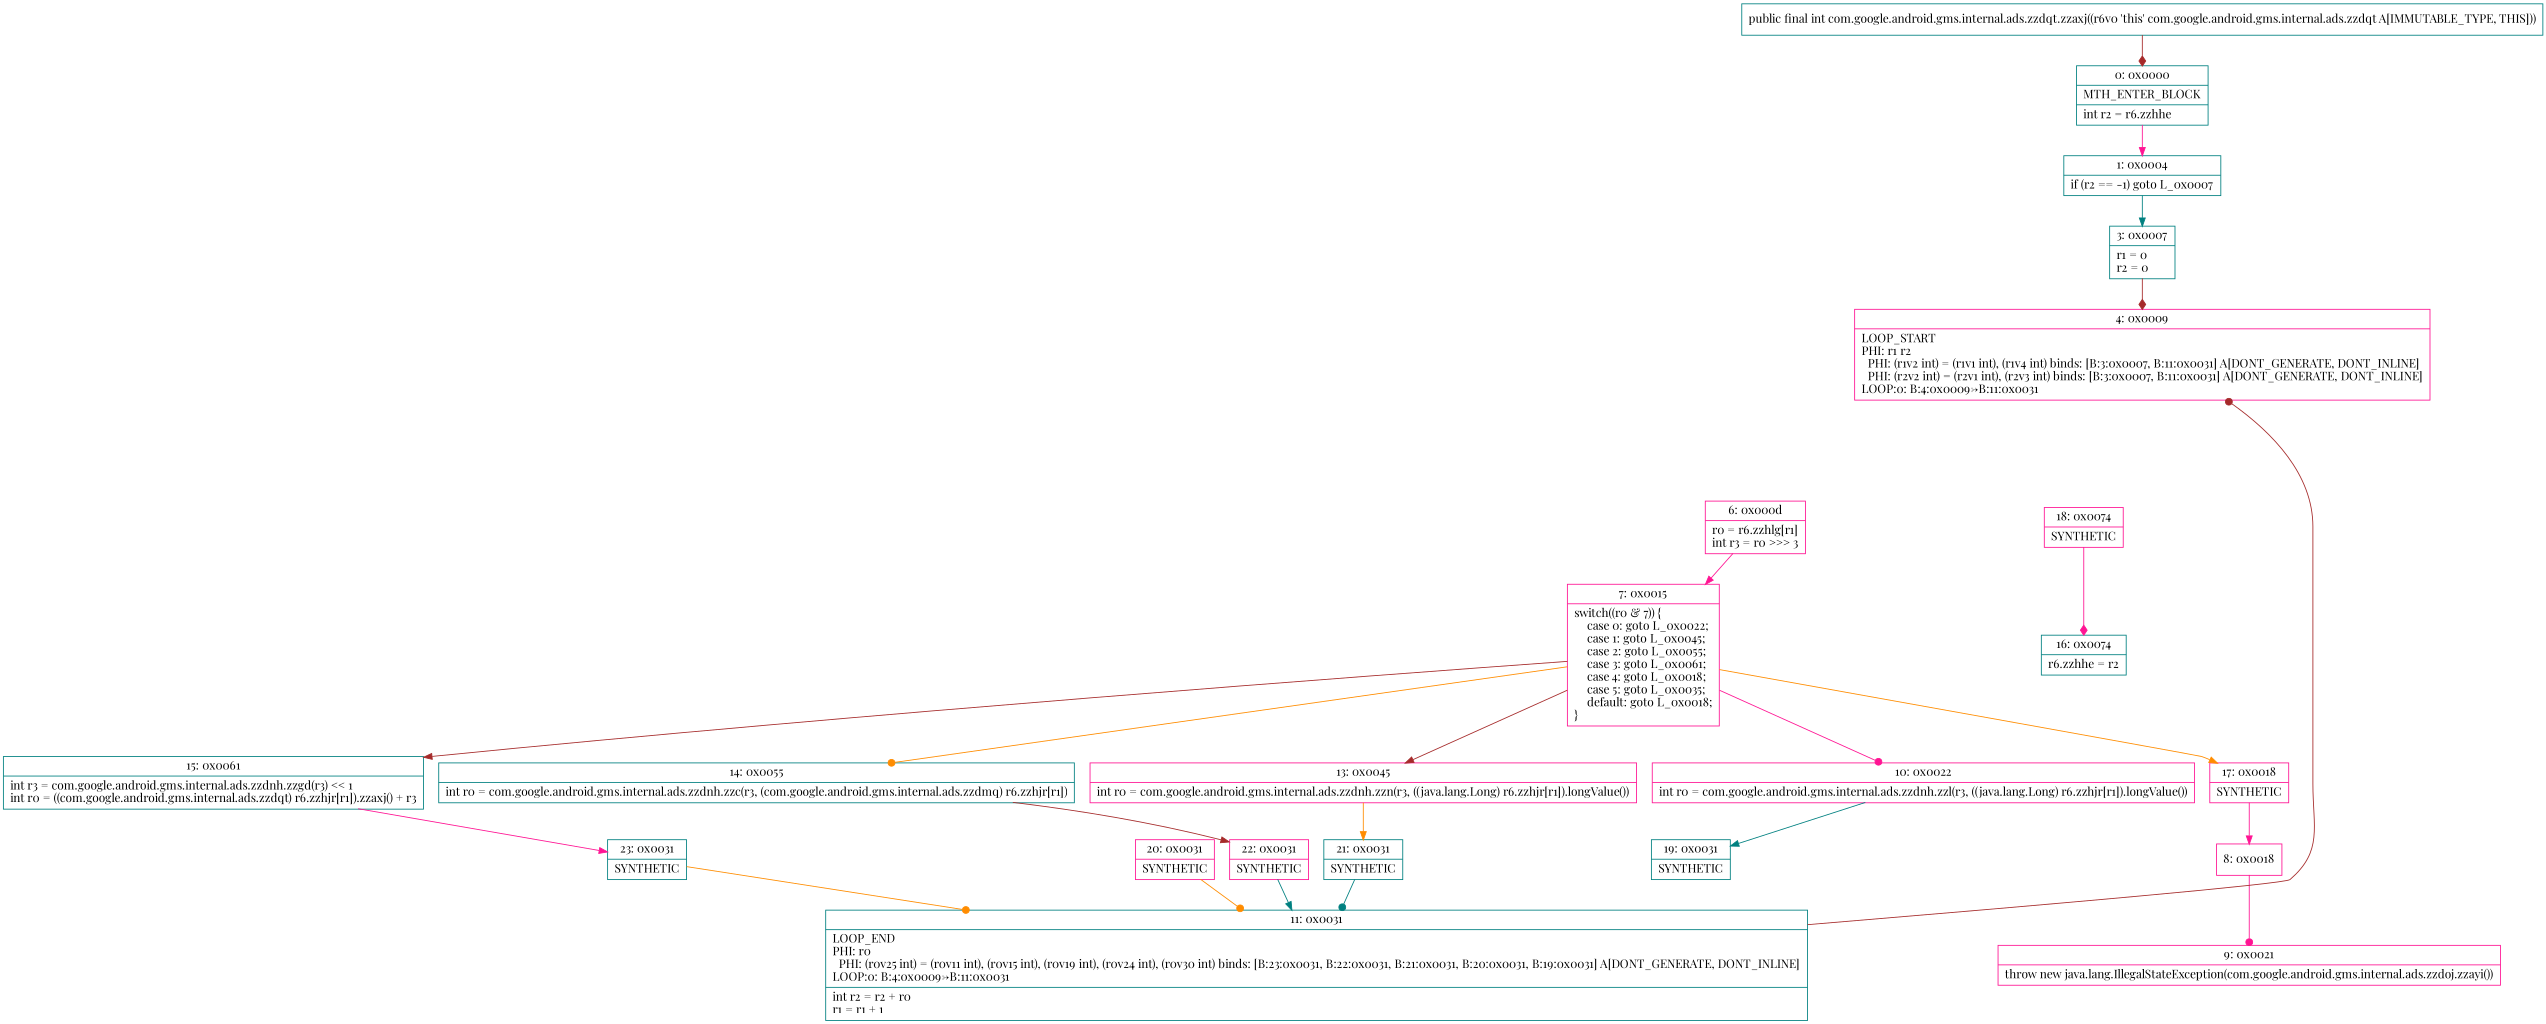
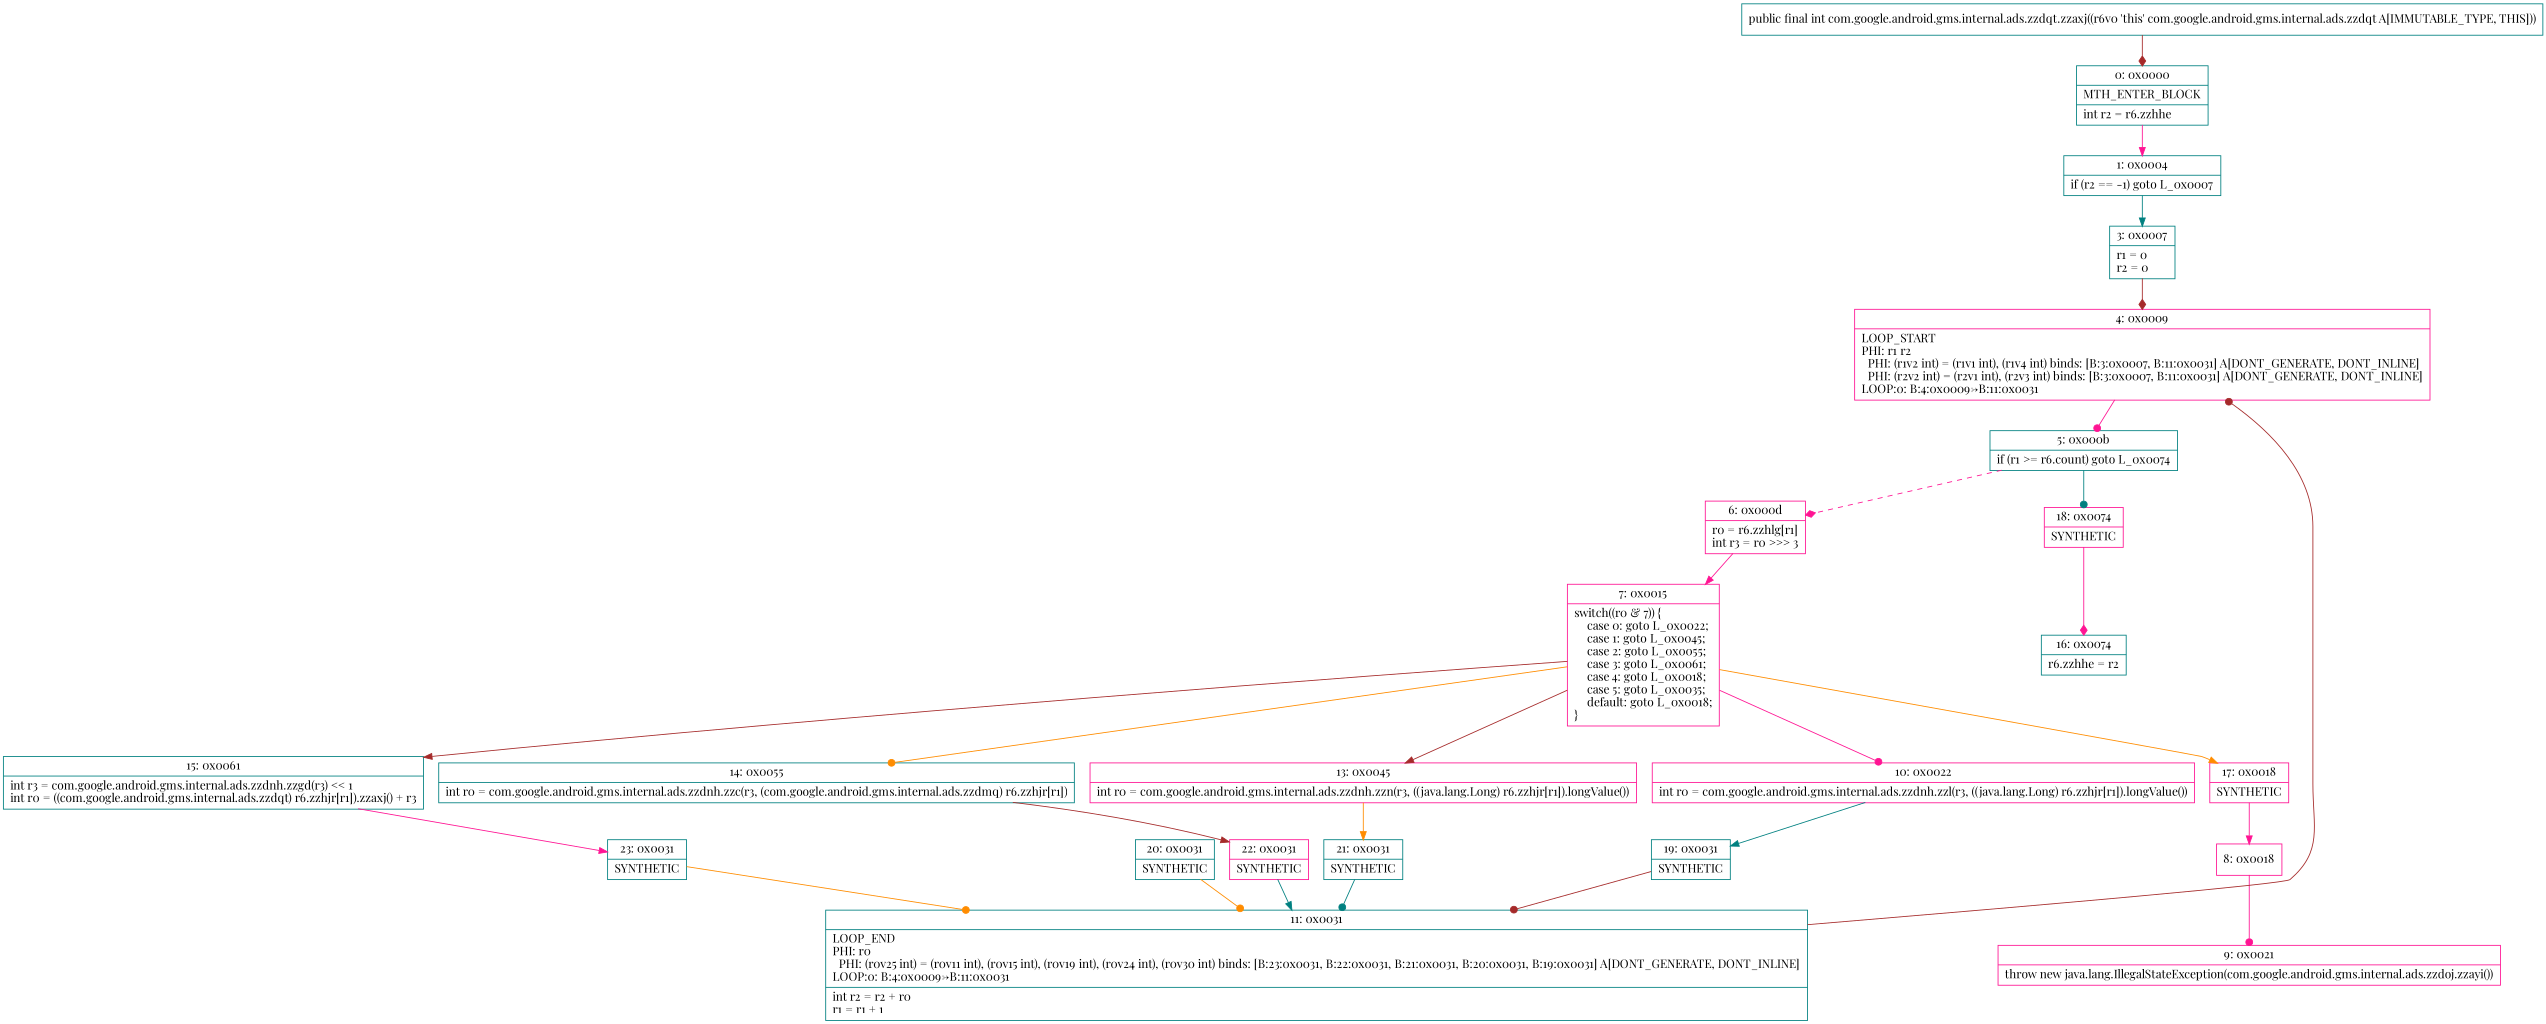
  digraph {
    fontname="Playfair Display"
    node [color=teal fontname="Playfair Display" shape=record]
    edge [arrowhead=normal color=deeppink fontname="Playfair Display"]
    n1 [label="{0\:\ 0x0000|MTH_ENTER_BLOCK\l|int r2 = r6.zzhhe\l}"]
    n2 [label="{1\:\ 0x0004|if (r2 == \-1) goto L_0x0007\l}"]
    n3 [label="{3\:\ 0x0007|r1 = 0\lr2 = 0\l}"]
    n4 [color=deeppink label="{4\:\ 0x0009|LOOP_START\lPHI: r1 r2 \l  PHI: (r1v2 int) = (r1v1 int), (r1v4 int) binds: [B:3:0x0007, B:11:0x0031] A[DONT_GENERATE, DONT_INLINE]\l  PHI: (r2v2 int) = (r2v1 int), (r2v3 int) binds: [B:3:0x0007, B:11:0x0031] A[DONT_GENERATE, DONT_INLINE]\lLOOP:0: B:4:0x0009\-\>B:11:0x0031\l}"]
+   n5 [label="{5\:\ 0x000b|if (r1 \>= r6.count) goto L_0x0074\l}"]
    n6 [color=deeppink label="{6\:\ 0x000d|r0 = r6.zzhlg[r1]\lint r3 = r0 \>\>\> 3\l}"]
    n7 [color=deeppink label="{18\:\ 0x0074|SYNTHETIC\l}"]
    n8 [color=deeppink label="{7\:\ 0x0015|switch((r0 & 7)) \{\l    case 0: goto L_0x0022;\l    case 1: goto L_0x0045;\l    case 2: goto L_0x0055;\l    case 3: goto L_0x0061;\l    case 4: goto L_0x0018;\l    case 5: goto L_0x0035;\l    default: goto L_0x0018;\l\}\l}"]
    n9 [label="{16\:\ 0x0074|r6.zzhhe = r2\l}"]
    n10 [color=deeppink label="{10\:\ 0x0022|int r0 = com.google.android.gms.internal.ads.zzdnh.zzl(r3, ((java.lang.Long) r6.zzhjr[r1]).longValue())\l}"]
    n11 [color=deeppink label="{13\:\ 0x0045|int r0 = com.google.android.gms.internal.ads.zzdnh.zzn(r3, ((java.lang.Long) r6.zzhjr[r1]).longValue())\l}"]
    n12 [label="{14\:\ 0x0055|int r0 = com.google.android.gms.internal.ads.zzdnh.zzc(r3, (com.google.android.gms.internal.ads.zzdmq) r6.zzhjr[r1])\l}"]
    n13 [label="{15\:\ 0x0061|int r3 = com.google.android.gms.internal.ads.zzdnh.zzgd(r3) \<\< 1\lint r0 = ((com.google.android.gms.internal.ads.zzdqt) r6.zzhjr[r1]).zzaxj() + r3\l}"]
    n14 [color=deeppink label="{17\:\ 0x0018|SYNTHETIC\l}"]
    n15 [label="{19\:\ 0x0031|SYNTHETIC\l}"]
    n16 [label="{21\:\ 0x0031|SYNTHETIC\l}"]
    n17 [color=deeppink label="{22\:\ 0x0031|SYNTHETIC\l}"]
    n18 [label="{23\:\ 0x0031|SYNTHETIC\l}"]
    n19 [color=deeppink label="{8\:\ 0x0018}"]
    n20 [color=deeppink label="{9\:\ 0x0021|throw new java.lang.IllegalStateException(com.google.android.gms.internal.ads.zzdoj.zzayi())\l}"]
    n21 [label="{11\:\ 0x0031|LOOP_END\lPHI: r0 \l  PHI: (r0v25 int) = (r0v11 int), (r0v15 int), (r0v19 int), (r0v24 int), (r0v30 int) binds: [B:23:0x0031, B:22:0x0031, B:21:0x0031, B:20:0x0031, B:19:0x0031] A[DONT_GENERATE, DONT_INLINE]\lLOOP:0: B:4:0x0009\-\>B:11:0x0031\l|int r2 = r2 + r0\lr1 = r1 + 1\l}"]
-   n22 [color=deeppink label="{20\:\ 0x0031|SYNTHETIC\l}"]
+   n22 [label="{20\:\ 0x0031|SYNTHETIC\l}"]
    n23 [label="{public final int com.google.android.gms.internal.ads.zzdqt.zzaxj((r6v0 'this' com.google.android.gms.internal.ads.zzdqt A[IMMUTABLE_TYPE, THIS])) }"]
    n1 -> n2
    n2 -> n3 [color=teal]
    n3 -> n4 [arrowhead=diamond color=brown]
+   n4 -> n5 [arrowhead=dot]
+   n5 -> n6 [arrowhead=diamond style=dashed]
+   n5 -> n7 [arrowhead=dot color=teal]
    n6 -> n8
    n7 -> n9 [arrowhead=diamond]
    n8 -> n10 [arrowhead=dot]
    n8 -> n11 [color=brown]
    n8 -> n12 [arrowhead=dot color=darkorange]
    n8 -> n13 [color=brown]
    n8 -> n14 [color=darkorange]
    n10 -> n15 [color=teal]
    n11 -> n16 [color=darkorange]
    n12 -> n17 [color=brown]
    n13 -> n18
    n14 -> n19
+   n15 -> n21 [arrowhead=dot color=brown]
    n16 -> n21 [arrowhead=dot color=teal]
    n17 -> n21 [color=teal]
    n18 -> n21 [arrowhead=dot color=darkorange]
    n19 -> n20 [arrowhead=dot]
    n21 -> n4 [arrowhead=dot color=brown]
    n22 -> n21 [arrowhead=dot color=darkorange]
    n23 -> n1 [arrowhead=diamond color=brown]
  }
